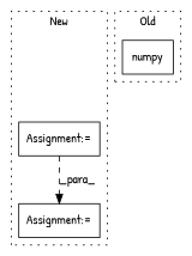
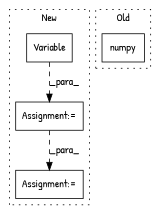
  digraph {
    fontname="Patrick Hand"
    node [a=32 l=1 shape=box fontname="Patrick Hand"]
    edge [style=dashed fontname="Patrick Hand"]
+   n1 [l="9,1" label=Variable s="1102,1141"]
    n2 [a=7 label="Assignment:=" s=1086]
    n3 [a=7 label="Assignment:=" s=1171]
    n4 [l=7 label=numpy s=1342]
    subgraph cluster_1 {
      label=New
      style=dotted
+     n1
      n2
      n3
    }
    subgraph cluster_2 {
      label=Old
      style=dotted
      n4
    }
+   n1 -> n2 [label=_para_]
    n2 -> n3 [label=_para_]
  }
